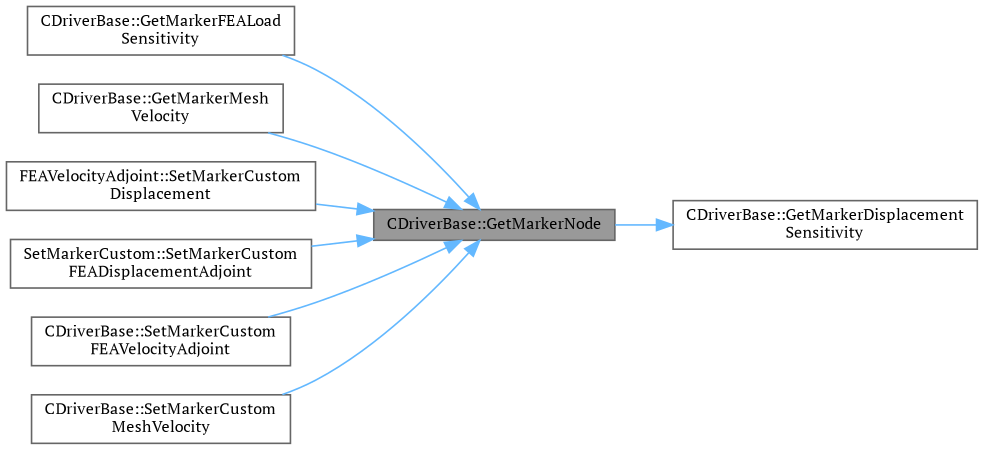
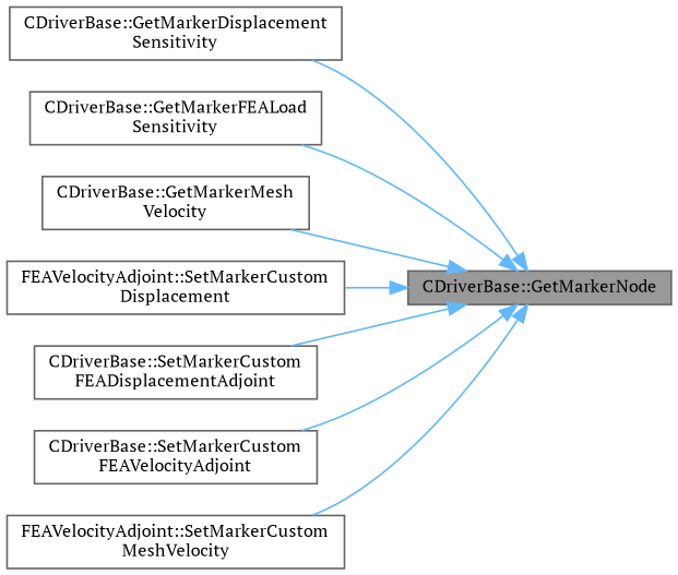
  digraph {
    fontname="PT Serif"
    rankdir=RL
    node [color=grey40 fillcolor=white fontname="PT Serif" fontsize=10 shape=box style=filled]
    edge [color=steelblue1 dir=back fontname="PT Serif" fontsize=10 labelfontname=Helvetica labelfontsize=10 style=solid]
    n1 [color=gray40 fillcolor=grey60 fontcolor=black height=0.2 label="CDriverBase::GetMarkerNode" width=0.4]
    n2 [height=0.2 label="CDriverBase::GetMarkerDisplacement\lSensitivity" width=0.4]
    n3 [height=0.2 label="CDriverBase::GetMarkerFEALoad\lSensitivity" width=0.4]
    n4 [height=0.2 label="CDriverBase::GetMarkerMesh\lVelocity" width=0.4]
    n5 [height=0.2 label="FEAVelocityAdjoint::SetMarkerCustom\lDisplacement" width=0.4]
-   n6 [height=0.2 label="SetMarkerCustom::SetMarkerCustom\lFEADisplacementAdjoint" width=0.4]
+   n6 [height=0.2 label="CDriverBase::SetMarkerCustom\lFEADisplacementAdjoint" width=0.4]
    n7 [height=0.2 label="CDriverBase::SetMarkerCustom\lFEAVelocityAdjoint" width=0.4]
-   n8 [height=0.2 label="CDriverBase::SetMarkerCustom\lMeshVelocity" width=0.4]
-   n2 -> n1
+   n8 [height=0.2 label="FEAVelocityAdjoint::SetMarkerCustom\lMeshVelocity" width=0.4]
+   n1 -> n2
    n1 -> n3
    n1 -> n4
    n1 -> n5
    n1 -> n6
    n1 -> n7
    n1 -> n8
  }
